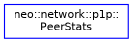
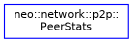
  digraph {
    rankdir=TB
-   n1 [color=blue fillcolor=white fontname=Helvetica fontsize=10 height=0.2 label="neo::network::p1p::\lPeerStats" shape=box style=filled width=0.4]
+   n1 [color=blue fillcolor=white fontname=Helvetica fontsize=10 height=0.2 label="neo::network::p2p::\lPeerStats" shape=box style=filled width=0.4]
  }
